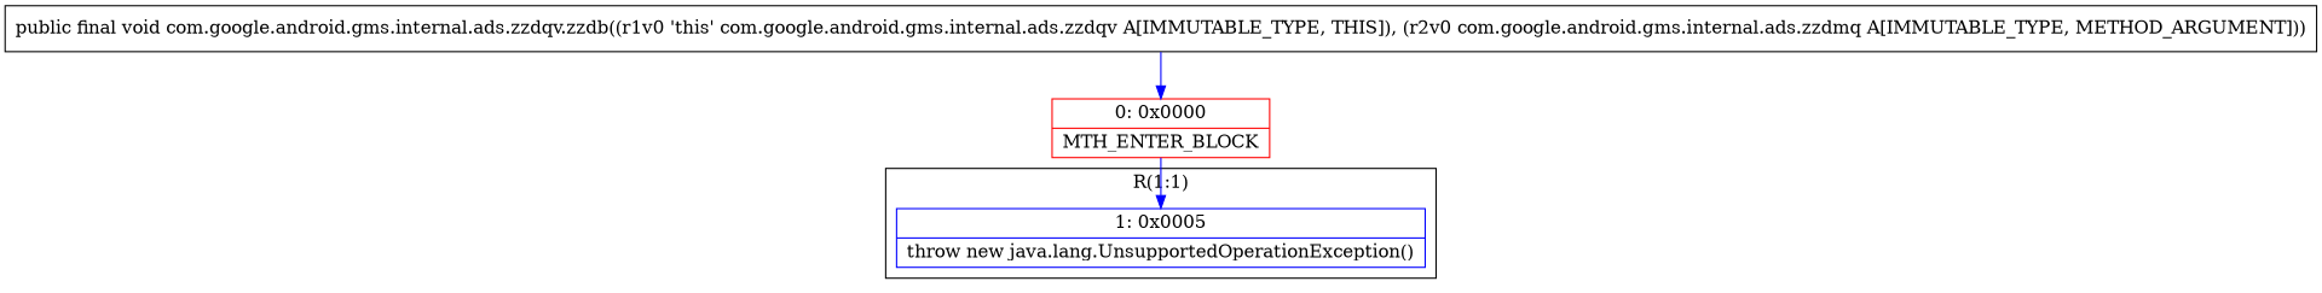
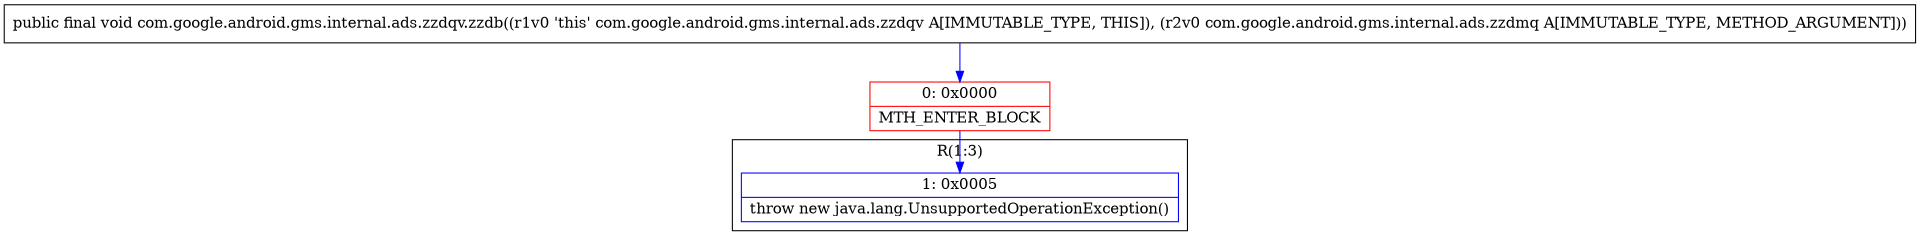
  digraph {
    node [shape=record]
    edge [color=blue]
    n1 [color=blue label="{1\:\ 0x0005|throw new java.lang.UnsupportedOperationException()\l}"]
    n2 [color=red label="{0\:\ 0x0000|MTH_ENTER_BLOCK\l}"]
    n3 [label="{public final void com.google.android.gms.internal.ads.zzdqv.zzdb((r1v0 'this' com.google.android.gms.internal.ads.zzdqv A[IMMUTABLE_TYPE, THIS]), (r2v0 com.google.android.gms.internal.ads.zzdmq A[IMMUTABLE_TYPE, METHOD_ARGUMENT])) }"]
    subgraph cluster_1 {
-     label="R(1:1)"
+     label="R(1:3)"
      n1
    }
    n2 -> n1
    n3 -> n2
  }
